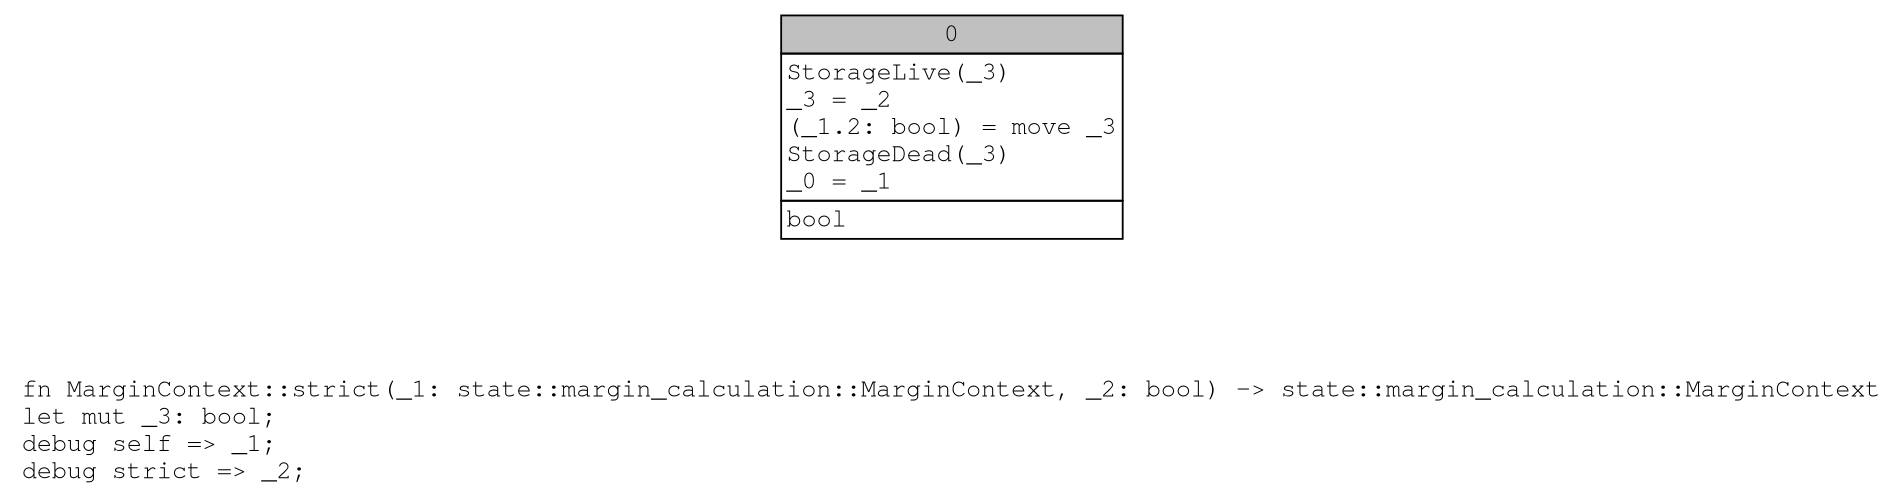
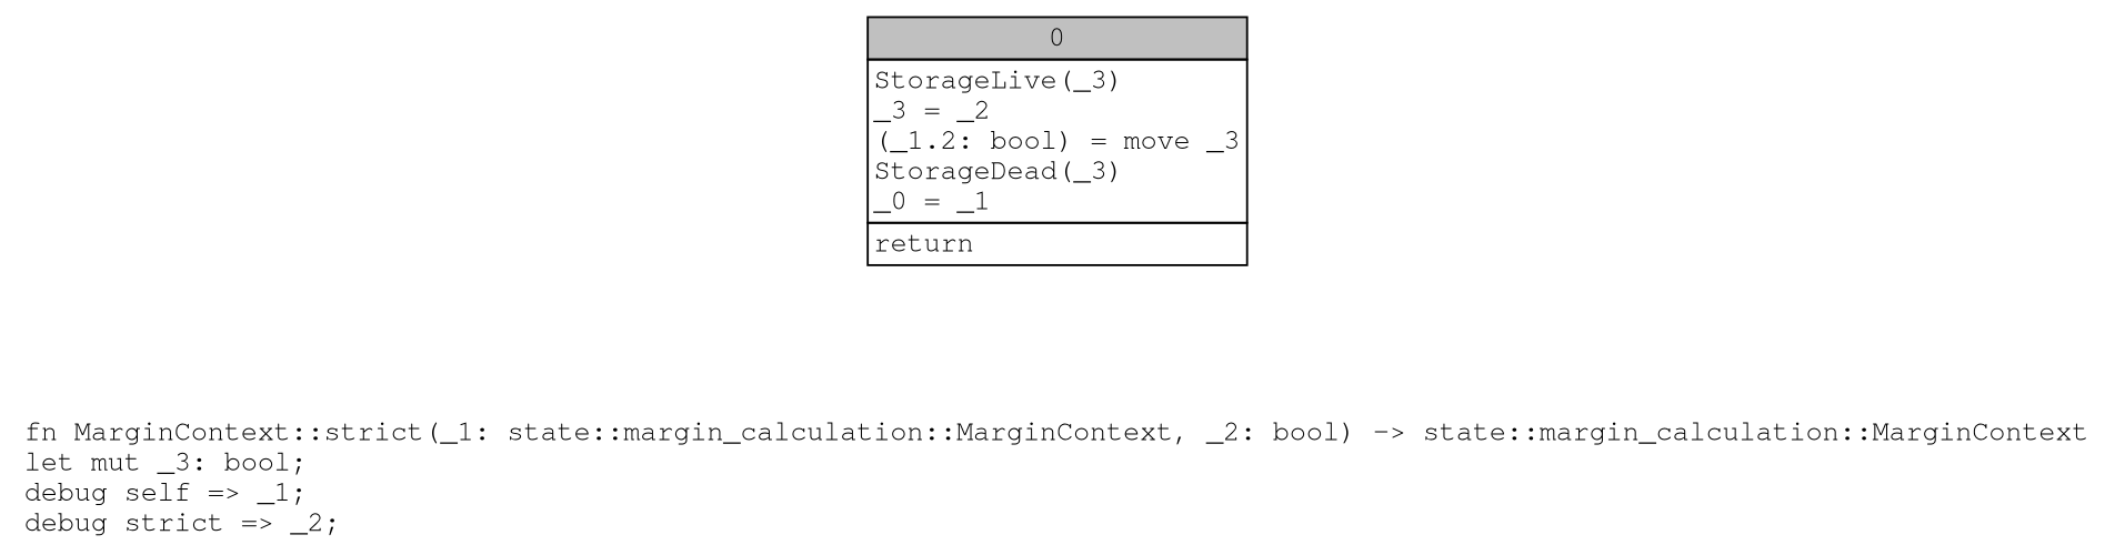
  digraph {
    fontname="Courier, monospace"
    label=<fn MarginContext::strict(_1: state::margin_calculation::MarginContext, _2: bool) -&gt; state::margin_calculation::MarginContext<br align="left"/>let mut _3: bool;<br align="left"/>debug self =&gt; _1;<br align="left"/>debug strict =&gt; _2;<br align="left"/>>
-   n1 [fontname="Courier, monospace" label=<<table border="0" cellborder="1" cellspacing="0"><tr><td bgcolor="gray" align="center" colspan="1">0</td></tr><tr><td align="left" balign="left">StorageLive(_3)<br/>_3 = _2<br/>(_1.2: bool) = move _3<br/>StorageDead(_3)<br/>_0 = _1<br/></td></tr><tr><td align="left">bool</td></tr></table>> shape=none]
+   n1 [fontname="Courier, monospace" label=<<table border="0" cellborder="1" cellspacing="0"><tr><td bgcolor="gray" align="center" colspan="1">0</td></tr><tr><td align="left" balign="left">StorageLive(_3)<br/>_3 = _2<br/>(_1.2: bool) = move _3<br/>StorageDead(_3)<br/>_0 = _1<br/></td></tr><tr><td align="left">return</td></tr></table>> shape=none]
  }
